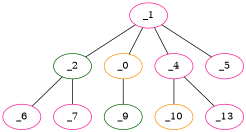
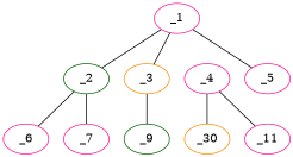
  graph {
    node [charge=0 chem=1 color=deeppink symbol="C  " x=3.7321 y=-0.116]
    edge [valence=1]
    _1 [chem=6 symbol="P  "]
    _2 [chem=4 color=darkgreen symbol="N  " x=4.5981 y=0.384]
-   _3 [chem=4 color=darkorange symbol="N  " x=2.866 y=-0.616 label=_0]
+   _3 [chem=4 color=darkorange symbol="N  " x=2.866 y=-0.616]
    _4 [chem=4 symbol="N  " x=3.2321 y=0.75]
    _5 [chem=2 symbol="O  " x=4.2321 y=-0.9821]
    _6 [x=5.4641]
    _7 [x=4.5981 y=1.384]
    _9 [color=darkgreen x=2.866 y=-1.616]
-   _10 [color=darkorange y=1.616]
-   _11 [x=2.2321 y=0.75 label=_13]
+   _10 [color=darkorange y=1.616 label=_30]
+   _11 [x=2.2321 y=0.75]
    _1 -- _2
    _1 -- _3
-   _1 -- _4
    _1 -- _5 [valence=2]
    _2 -- _6
    _2 -- _7
    _3 -- _9
    _4 -- _10
    _4 -- _11
  }
